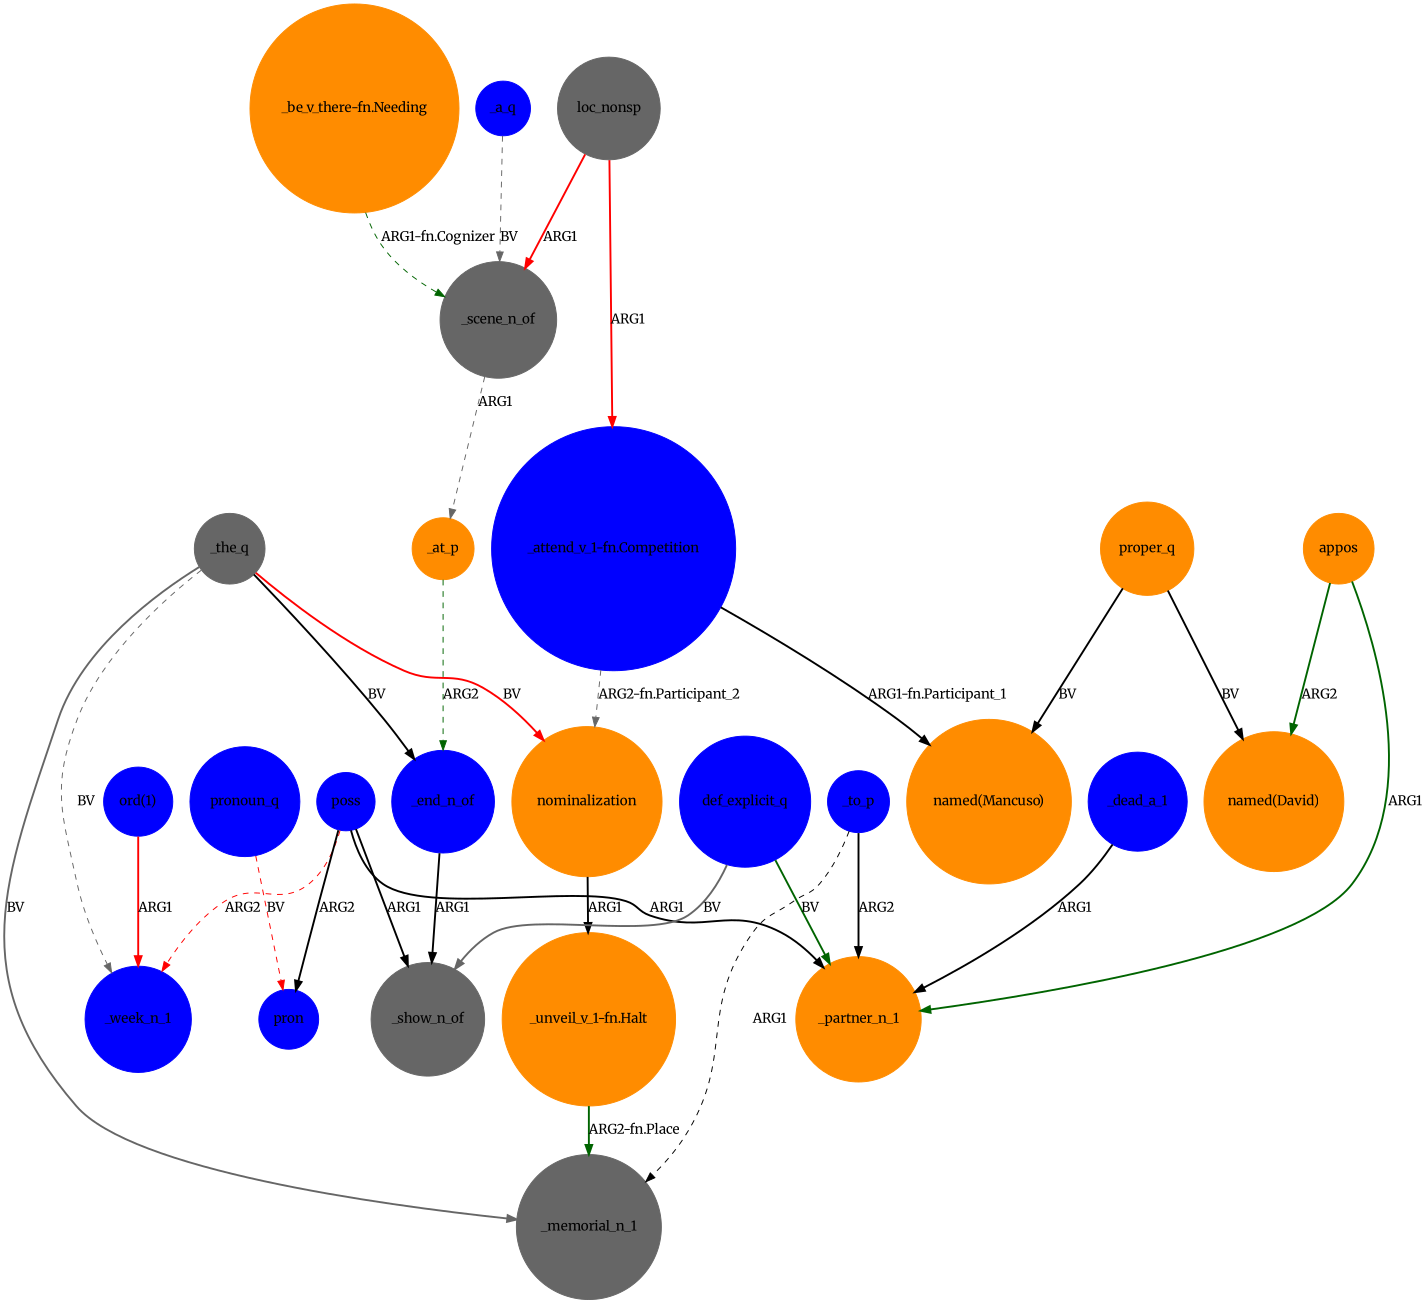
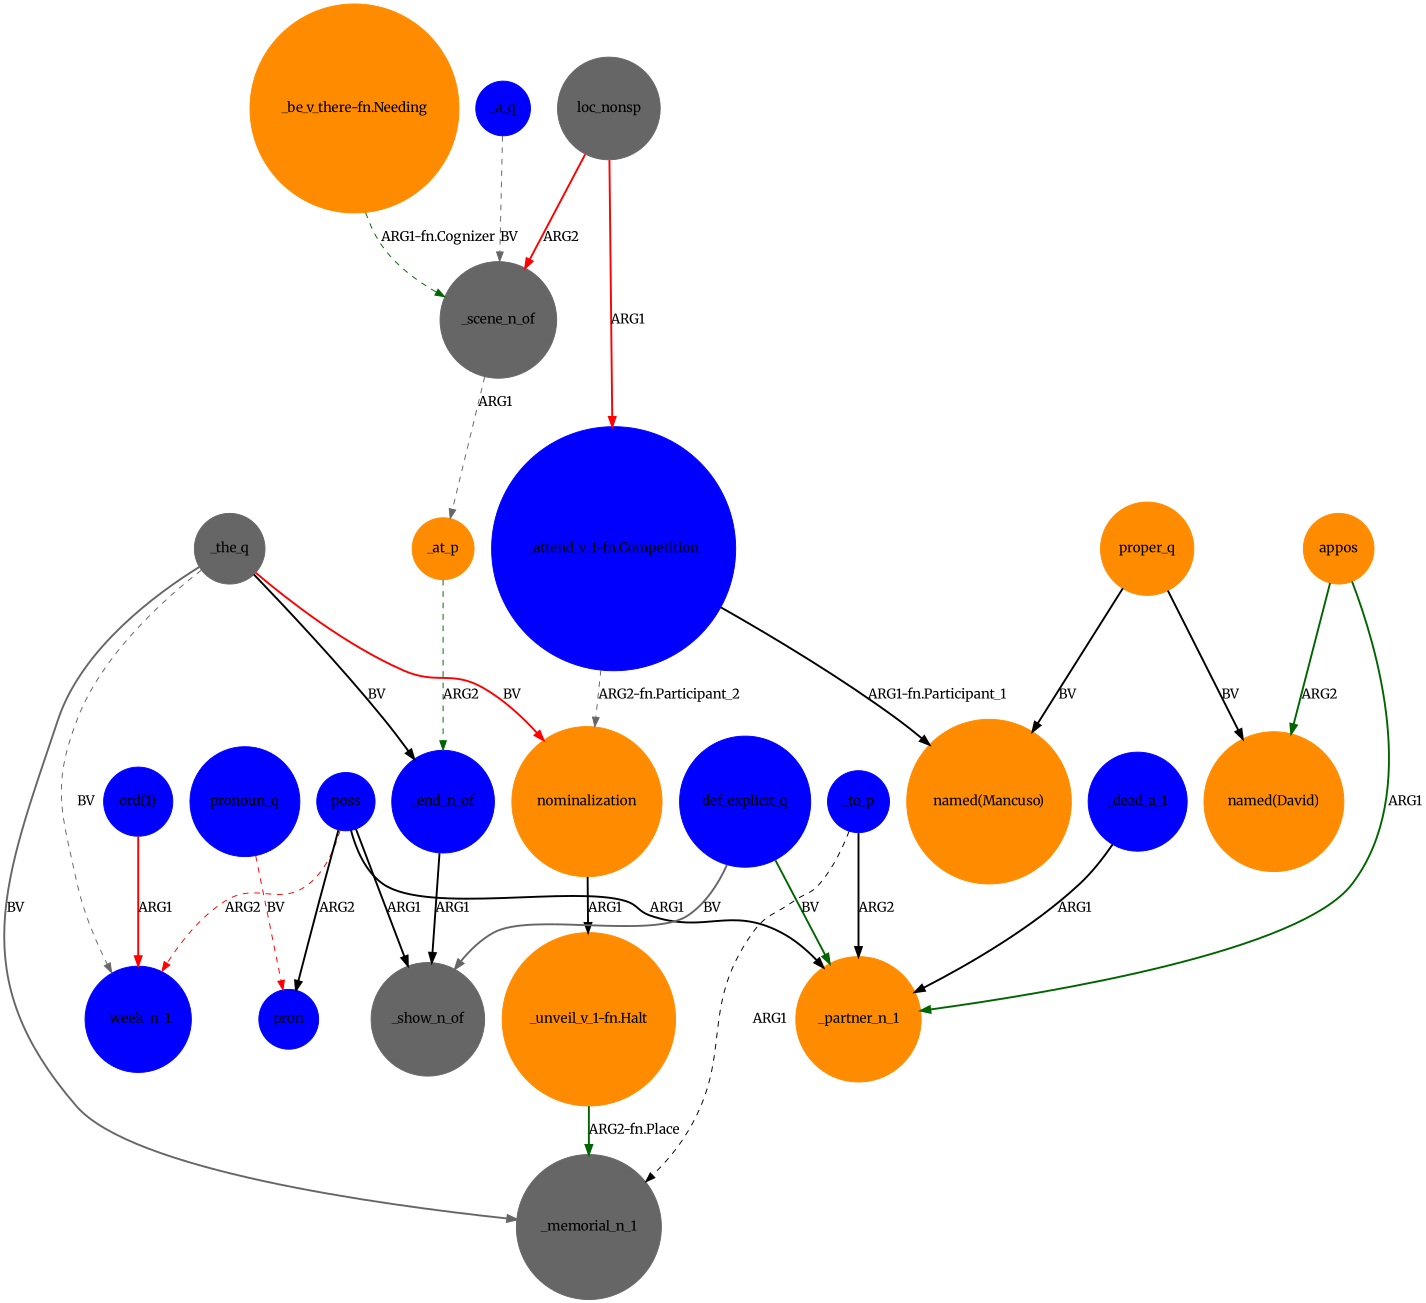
  digraph {
    fontname=Merriweather
    node [color=blue fontname=Merriweather shape=circle style=filled]
    edge [color=black fontname=Merriweather style=bold]
    _the_q [color=gray40]
    _week_n_1
    nominalization [color=darkorange]
    _end_n_of
    _memorial_n_1 [color=gray40]
    "_unveil_v_1-fn.Halt" [color=darkorange]
    _show_n_of [color=gray40]
    _at_p [color=darkorange]
    _scene_n_of [color=gray40]
    proper_q [color=darkorange]
    "named(Mancuso)" [color=darkorange]
    "named(David)" [color=darkorange]
    "_be_v_there-fn.Needing" [color=darkorange]
    poss
    _partner_n_1 [color=darkorange]
    pron
    _dead_a_1
    pronoun_q
    "_attend_v_1-fn.Competition"
    _to_p
    def_explicit_q
    _a_q
    appos [color=darkorange]
    loc_nonsp [color=gray40]
    "ord(1)"
    _the_q -> _week_n_1 [color=gray40 label=BV style=dashed]
    _the_q -> nominalization [color=red label=BV]
    _the_q -> _end_n_of [label=BV]
    _the_q -> _memorial_n_1 [color=gray40 label=BV]
    nominalization -> "_unveil_v_1-fn.Halt" [label=ARG1]
    _end_n_of -> _show_n_of [label=ARG1]
    "_unveil_v_1-fn.Halt" -> _memorial_n_1 [color=darkgreen label="ARG2-fn.Place"]
    _at_p -> _end_n_of [color=darkgreen label=ARG2 style=dashed]
    _scene_n_of -> _at_p [color=gray40 label=ARG1 style=dashed]
    proper_q -> "named(Mancuso)" [label=BV]
    proper_q -> "named(David)" [label=BV]
    "_be_v_there-fn.Needing" -> _scene_n_of [color=darkgreen label="ARG1-fn.Cognizer" style=dashed]
    poss -> _week_n_1 [color=red label=ARG2 style=dashed]
    poss -> _show_n_of [label=ARG1]
    poss -> _partner_n_1 [label=ARG1]
    poss -> pron [label=ARG2]
    _dead_a_1 -> _partner_n_1 [label=ARG1]
    pronoun_q -> pron [color=red label=BV style=dashed]
    "_attend_v_1-fn.Competition" -> nominalization [color=gray40 label="ARG2-fn.Participant_2" style=dashed]
    "_attend_v_1-fn.Competition" -> "named(Mancuso)" [label="ARG1-fn.Participant_1"]
    _to_p -> _memorial_n_1 [label=ARG1 style=dashed]
    _to_p -> _partner_n_1 [label=ARG2]
    def_explicit_q -> _show_n_of [color=gray40 label=BV]
    def_explicit_q -> _partner_n_1 [color=darkgreen label=BV]
    _a_q -> _scene_n_of [color=gray40 label=BV style=dashed]
    appos -> "named(David)" [color=darkgreen label=ARG2]
    appos -> _partner_n_1 [color=darkgreen label=ARG1]
-   loc_nonsp -> _scene_n_of [color=red label=ARG1]
+   loc_nonsp -> _scene_n_of [color=red label=ARG2]
    loc_nonsp -> "_attend_v_1-fn.Competition" [color=red label=ARG1]
    "ord(1)" -> _week_n_1 [color=red label=ARG1]
  }
